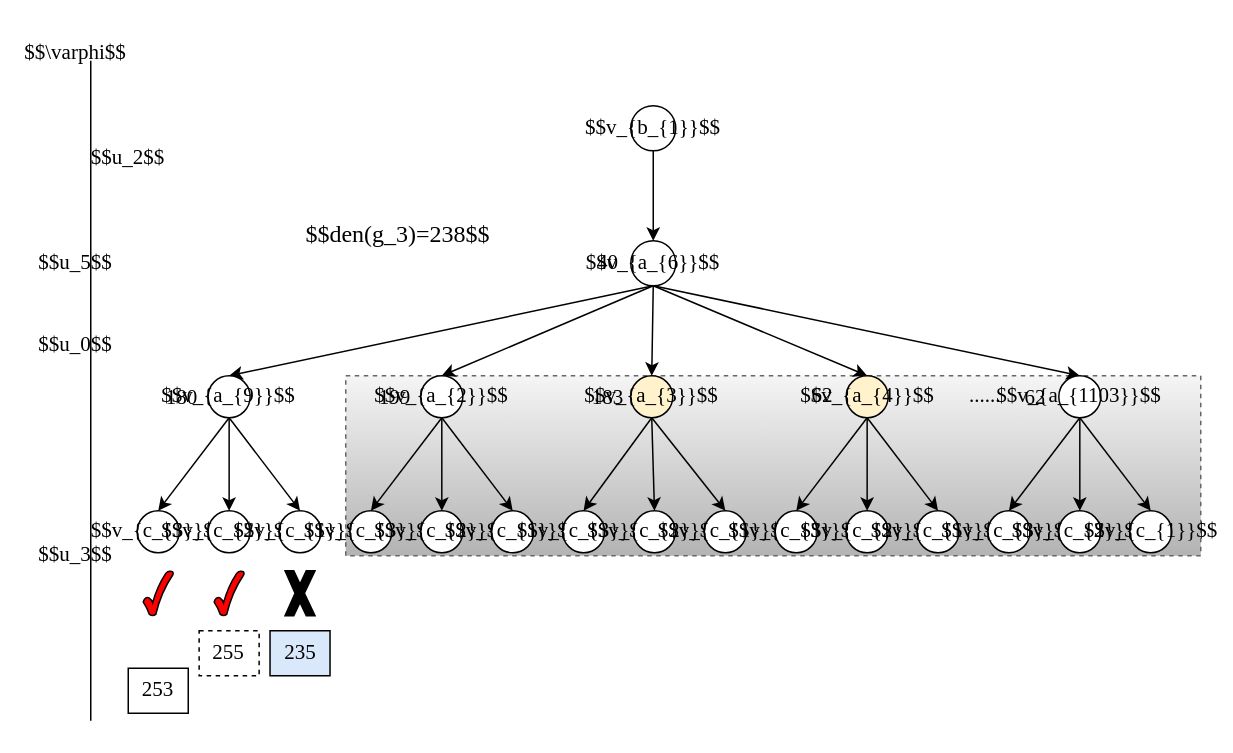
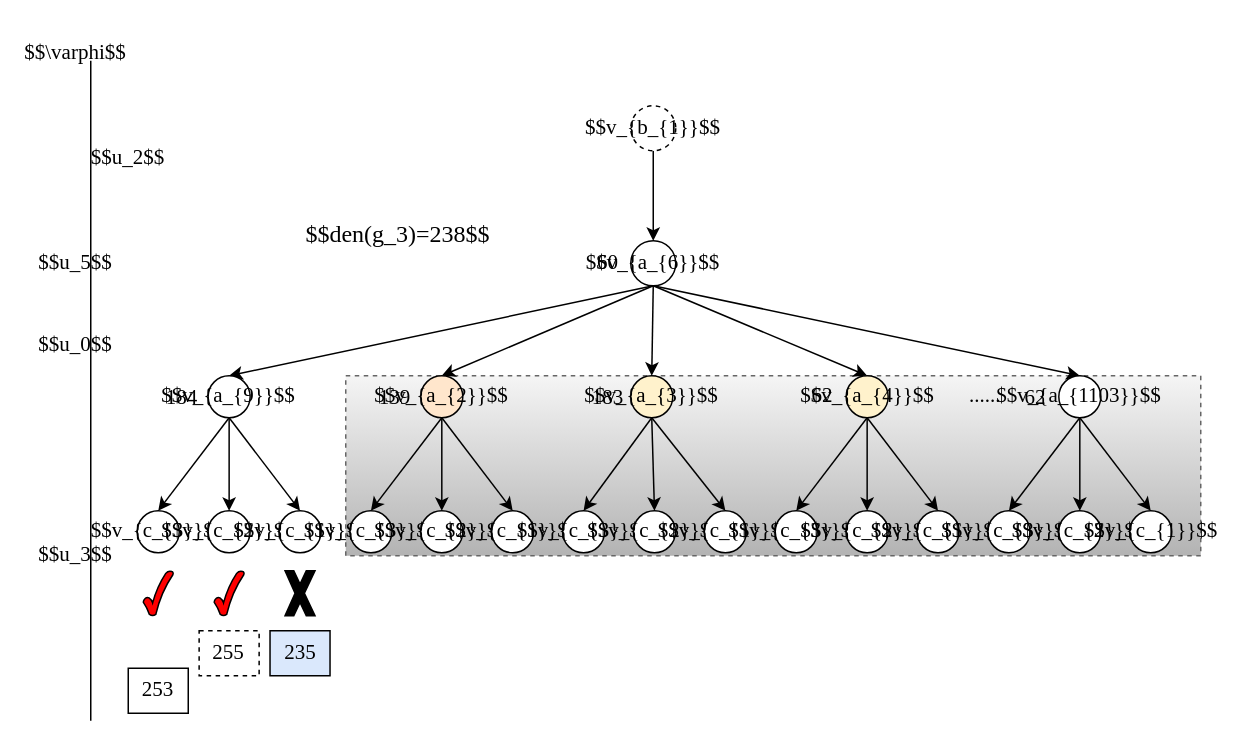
  <mxCell id="0" />
  <mxCell id="1" parent="0" />
  <mxCell id="2" value="" style="rounded=0;whiteSpace=wrap;html=1;dashed=1;fillColor=#f5f5f5;strokeColor=#666666;gradientColor=#b3b3b3;" parent="1" vertex="1"><mxGeometry x="230" y="250" width="570" height="120" as="geometry" /></mxCell>
  <mxCell id="3" value="" style="endArrow=none;html=1;rounded=0;fontSize=14;fontFamily=Times New Roman;" parent="1" edge="1"><mxGeometry width="50" height="50" relative="1" as="geometry"><mxPoint x="60" y="480" as="sourcePoint" /><mxPoint x="60" y="40" as="targetPoint" /></mxGeometry></mxCell>
  <mxCell id="4" value="$$\varphi$$" style="text;html=1;strokeColor=none;fillColor=none;align=center;verticalAlign=middle;whiteSpace=wrap;rounded=0;fontFamily=Times New Roman;fontSize=14;" parent="1" vertex="1"><mxGeometry x="20" y="20" width="60" height="30" as="geometry" /></mxCell>
  <mxCell id="5" value="$$u_2$$" style="text;html=1;strokeColor=none;fillColor=none;align=center;verticalAlign=middle;whiteSpace=wrap;rounded=0;fontFamily=Times New Roman;fontSize=14;" parent="1" vertex="1"><mxGeometry x="55" y="90" width="60" height="30" as="geometry" /></mxCell>
  <mxCell id="6" value="$$u_5$$" style="text;html=1;strokeColor=none;fillColor=none;align=center;verticalAlign=middle;whiteSpace=wrap;rounded=0;fontFamily=Times New Roman;fontSize=14;" parent="1" vertex="1"><mxGeometry x="20" y="160" width="60" height="30" as="geometry" /></mxCell>
  <mxCell id="7" value="$$u_0$$" style="text;html=1;strokeColor=none;fillColor=none;align=center;verticalAlign=middle;whiteSpace=wrap;rounded=0;fontFamily=Times New Roman;fontSize=14;" parent="1" vertex="1"><mxGeometry x="20" y="215" width="60" height="30" as="geometry" /></mxCell>
  <mxCell id="8" style="edgeStyle=none;shape=connector;rounded=0;orthogonalLoop=1;jettySize=auto;html=1;exitX=0.5;exitY=0;exitDx=0;exitDy=0;labelBackgroundColor=default;strokeColor=default;align=center;verticalAlign=middle;fontFamily=Times New Roman;fontSize=14;fontColor=default;endArrow=classic;" parent="1" edge="1"><mxGeometry relative="1" as="geometry"><mxPoint x="351.5" y="80" as="sourcePoint" /><mxPoint x="351.5" y="80" as="targetPoint" /></mxGeometry></mxCell>
  <mxCell id="9" style="edgeStyle=none;shape=connector;rounded=0;orthogonalLoop=1;jettySize=auto;html=1;exitX=0.5;exitY=1;exitDx=0;exitDy=0;entryX=0.5;entryY=0;entryDx=0;entryDy=0;labelBackgroundColor=default;strokeColor=default;align=center;verticalAlign=middle;fontFamily=Times New Roman;fontSize=14;fontColor=default;endArrow=classic;" parent="1" source="10" edge="1"><mxGeometry relative="1" as="geometry"><mxPoint x="435" y="160" as="targetPoint" /></mxGeometry></mxCell>
- <mxCell id="10" value="$$v_{b_{1}}$$" style="ellipse;whiteSpace=wrap;html=1;aspect=fixed;fontFamily=Times New Roman;fontSize=14;fontColor=default;" parent="1" vertex="1"><mxGeometry x="420" y="70" width="30" height="30" as="geometry" /></mxCell>
+ <mxCell id="10" value="$$v_{b_{1}}$$" style="ellipse;whiteSpace=wrap;html=1;aspect=fixed;fontFamily=Times New Roman;fontSize=14;fontColor=default;dashed=1;" parent="1" vertex="1"><mxGeometry x="420" y="70" width="30" height="30" as="geometry" /></mxCell>
  <mxCell id="11" style="edgeStyle=none;shape=connector;rounded=0;orthogonalLoop=1;jettySize=auto;html=1;exitX=0.5;exitY=1;exitDx=0;exitDy=0;entryX=0.5;entryY=0;entryDx=0;entryDy=0;labelBackgroundColor=default;strokeColor=default;align=center;verticalAlign=middle;fontFamily=Helvetica;fontSize=11;fontColor=default;endArrow=classic;" parent="1" source="16" target="22" edge="1"><mxGeometry relative="1" as="geometry" /></mxCell>
  <mxCell id="12" style="edgeStyle=none;shape=connector;rounded=0;orthogonalLoop=1;jettySize=auto;html=1;exitX=0.5;exitY=1;exitDx=0;exitDy=0;entryX=0.5;entryY=0;entryDx=0;entryDy=0;labelBackgroundColor=default;strokeColor=default;align=center;verticalAlign=middle;fontFamily=Helvetica;fontSize=11;fontColor=default;endArrow=classic;" parent="1" source="16" target="23" edge="1"><mxGeometry relative="1" as="geometry" /></mxCell>
  <mxCell id="13" style="edgeStyle=none;shape=connector;rounded=0;orthogonalLoop=1;jettySize=auto;html=1;exitX=0.5;exitY=1;exitDx=0;exitDy=0;entryX=0.5;entryY=0;entryDx=0;entryDy=0;labelBackgroundColor=default;strokeColor=default;align=center;verticalAlign=middle;fontFamily=Helvetica;fontSize=11;fontColor=default;endArrow=classic;" parent="1" source="16" target="48" edge="1"><mxGeometry relative="1" as="geometry" /></mxCell>
  <mxCell id="14" style="edgeStyle=none;shape=connector;rounded=0;orthogonalLoop=1;jettySize=auto;html=1;exitX=0.5;exitY=1;exitDx=0;exitDy=0;entryX=0.5;entryY=0;entryDx=0;entryDy=0;labelBackgroundColor=default;strokeColor=default;align=center;verticalAlign=middle;fontFamily=Helvetica;fontSize=11;fontColor=default;endArrow=classic;" parent="1" source="16" target="52" edge="1"><mxGeometry relative="1" as="geometry" /></mxCell>
  <mxCell id="15" style="edgeStyle=none;shape=connector;rounded=0;orthogonalLoop=1;jettySize=auto;html=1;exitX=0.5;exitY=1;exitDx=0;exitDy=0;entryX=0.5;entryY=0;entryDx=0;entryDy=0;labelBackgroundColor=default;strokeColor=default;align=center;verticalAlign=middle;fontFamily=Helvetica;fontSize=11;fontColor=default;endArrow=classic;" parent="1" source="16" target="56" edge="1"><mxGeometry relative="1" as="geometry" /></mxCell>
  <mxCell id="16" value="$$v_{a_{6}}$$" style="ellipse;whiteSpace=wrap;html=1;aspect=fixed;fontFamily=Times New Roman;fontSize=14;fontColor=default;" parent="1" vertex="1"><mxGeometry x="420" y="160" width="30" height="30" as="geometry" /></mxCell>
  <mxCell id="17" value="$$u_3$$" style="text;html=1;strokeColor=none;fillColor=none;align=center;verticalAlign=middle;whiteSpace=wrap;rounded=0;fontFamily=Times New Roman;fontSize=14;" parent="1" vertex="1"><mxGeometry x="20" y="355" width="60" height="30" as="geometry" /></mxCell>
  <mxCell id="18" value="" style="verticalLabelPosition=bottom;verticalAlign=top;html=1;shape=mxgraph.basic.x;fontFamily=Times New Roman;fontSize=14;fontColor=default;fillColor=#000000;" parent="1" vertex="1"><mxGeometry x="189.52" y="380" width="20" height="30" as="geometry" /></mxCell>
  <mxCell id="19" value="253" style="rounded=0;whiteSpace=wrap;html=1;fontSize=14;fontFamily=Times New Roman;" parent="1" vertex="1"><mxGeometry x="85" y="445" width="40" height="30" as="geometry" /></mxCell>
  <mxCell id="20" value="255" style="rounded=0;whiteSpace=wrap;html=1;fontSize=14;fontFamily=Times New Roman;dashed=1;" parent="1" vertex="1"><mxGeometry x="132.26" y="420" width="40" height="30" as="geometry" /></mxCell>
  <mxCell id="21" value="235" style="rounded=0;whiteSpace=wrap;html=1;fontSize=14;fontFamily=Times New Roman;fillColor=#dae8fc;" parent="1" vertex="1"><mxGeometry x="179.52" y="420" width="40" height="30" as="geometry" /></mxCell>
  <mxCell id="22" value="$$v_{a_{9}}$$" style="ellipse;whiteSpace=wrap;html=1;aspect=fixed;fontFamily=Times New Roman;fontSize=14;fontColor=default;" parent="1" vertex="1"><mxGeometry x="138.26" y="250" width="28" height="28" as="geometry" /></mxCell>
- <mxCell id="23" value="$$v_{a_{2}}$$" style="ellipse;whiteSpace=wrap;html=1;aspect=fixed;fontFamily=Times New Roman;fontSize=14;fontColor=default;" parent="1" vertex="1"><mxGeometry x="280.041" y="250" width="28" height="28" as="geometry" /></mxCell>
+ <mxCell id="23" value="$$v_{a_{2}}$$" style="ellipse;whiteSpace=wrap;html=1;aspect=fixed;fontFamily=Times New Roman;fontSize=14;fontColor=default;fillColor=#ffe6cc;" parent="1" vertex="1"><mxGeometry x="280.041" y="250" width="28" height="28" as="geometry" /></mxCell>
  <mxCell id="24" value="$$v_{c_{3}}$$" style="ellipse;whiteSpace=wrap;html=1;aspect=fixed;fontFamily=Times New Roman;fontSize=14;fontColor=default;" parent="1" vertex="1"><mxGeometry x="91" y="340" width="28" height="28" as="geometry" /></mxCell>
  <mxCell id="25" style="edgeStyle=none;shape=connector;rounded=0;orthogonalLoop=1;jettySize=auto;html=1;exitX=0.5;exitY=1;exitDx=0;exitDy=0;entryX=0.5;entryY=0;entryDx=0;entryDy=0;labelBackgroundColor=default;strokeColor=default;align=center;verticalAlign=middle;fontFamily=Times New Roman;fontSize=14;fontColor=default;endArrow=classic;" parent="1" source="22" target="24" edge="1"><mxGeometry relative="1" as="geometry" /></mxCell>
  <mxCell id="26" value="$$v_{c_{2}}$$" style="ellipse;whiteSpace=wrap;html=1;aspect=fixed;fontFamily=Times New Roman;fontSize=14;fontColor=default;" parent="1" vertex="1"><mxGeometry x="138.26" y="340" width="28" height="28" as="geometry" /></mxCell>
  <mxCell id="27" style="edgeStyle=none;shape=connector;rounded=0;orthogonalLoop=1;jettySize=auto;html=1;exitX=0.5;exitY=1;exitDx=0;exitDy=0;entryX=0.5;entryY=0;entryDx=0;entryDy=0;labelBackgroundColor=default;strokeColor=default;align=center;verticalAlign=middle;fontFamily=Times New Roman;fontSize=14;fontColor=default;endArrow=classic;" parent="1" source="22" target="26" edge="1"><mxGeometry relative="1" as="geometry" /></mxCell>
  <mxCell id="28" value="$$v_{c_{1}}$$" style="ellipse;whiteSpace=wrap;html=1;aspect=fixed;fontFamily=Times New Roman;fontSize=14;fontColor=default;" parent="1" vertex="1"><mxGeometry x="185.521" y="340" width="28" height="28" as="geometry" /></mxCell>
  <mxCell id="29" style="edgeStyle=none;shape=connector;rounded=0;orthogonalLoop=1;jettySize=auto;html=1;exitX=0.5;exitY=1;exitDx=0;exitDy=0;entryX=0.5;entryY=0;entryDx=0;entryDy=0;labelBackgroundColor=default;strokeColor=default;align=center;verticalAlign=middle;fontFamily=Times New Roman;fontSize=14;fontColor=default;endArrow=classic;" parent="1" source="22" target="28" edge="1"><mxGeometry relative="1" as="geometry" /></mxCell>
  <mxCell id="30" value="$$v_{c_{3}}$$" style="ellipse;whiteSpace=wrap;html=1;aspect=fixed;fontFamily=Times New Roman;fontSize=14;fontColor=default;" parent="1" vertex="1"><mxGeometry x="232.781" y="340" width="28" height="28" as="geometry" /></mxCell>
  <mxCell id="31" style="edgeStyle=none;shape=connector;rounded=0;orthogonalLoop=1;jettySize=auto;html=1;exitX=0.5;exitY=1;exitDx=0;exitDy=0;entryX=0.5;entryY=0;entryDx=0;entryDy=0;labelBackgroundColor=default;strokeColor=default;align=center;verticalAlign=middle;fontFamily=Times New Roman;fontSize=14;fontColor=default;endArrow=classic;" parent="1" source="23" target="30" edge="1"><mxGeometry relative="1" as="geometry" /></mxCell>
  <mxCell id="32" value="$$v_{c_{2}}$$" style="ellipse;whiteSpace=wrap;html=1;aspect=fixed;fontFamily=Times New Roman;fontSize=14;fontColor=default;" parent="1" vertex="1"><mxGeometry x="280.041" y="340" width="28" height="28" as="geometry" /></mxCell>
  <mxCell id="33" style="edgeStyle=none;shape=connector;rounded=0;orthogonalLoop=1;jettySize=auto;html=1;exitX=0.5;exitY=1;exitDx=0;exitDy=0;entryX=0.5;entryY=0;entryDx=0;entryDy=0;labelBackgroundColor=default;strokeColor=default;align=center;verticalAlign=middle;fontFamily=Times New Roman;fontSize=14;fontColor=default;endArrow=classic;" parent="1" source="23" target="32" edge="1"><mxGeometry relative="1" as="geometry" /></mxCell>
  <mxCell id="34" value="$$v_{c_{1}}$$" style="ellipse;whiteSpace=wrap;html=1;aspect=fixed;fontFamily=Times New Roman;fontSize=14;fontColor=default;" parent="1" vertex="1"><mxGeometry x="327.301" y="340" width="28" height="28" as="geometry" /></mxCell>
  <mxCell id="35" style="edgeStyle=none;shape=connector;rounded=0;orthogonalLoop=1;jettySize=auto;html=1;exitX=0.5;exitY=1;exitDx=0;exitDy=0;entryX=0.5;entryY=0;entryDx=0;entryDy=0;labelBackgroundColor=default;strokeColor=default;align=center;verticalAlign=middle;fontFamily=Times New Roman;fontSize=14;fontColor=default;endArrow=classic;" parent="1" source="23" target="34" edge="1"><mxGeometry relative="1" as="geometry" /></mxCell>
  <mxCell id="36" value="$$v_{c_{3}}$$" style="ellipse;whiteSpace=wrap;html=1;aspect=fixed;fontFamily=Times New Roman;fontSize=14;fontColor=default;" parent="1" vertex="1"><mxGeometry x="374.562" y="340" width="28" height="28" as="geometry" /></mxCell>
  <mxCell id="37" value="$$v_{c_{2}}$$" style="ellipse;whiteSpace=wrap;html=1;aspect=fixed;fontFamily=Times New Roman;fontSize=14;fontColor=default;" parent="1" vertex="1"><mxGeometry x="421.822" y="340" width="28" height="28" as="geometry" /></mxCell>
  <mxCell id="38" value="$$v_{c_{1}}$$" style="ellipse;whiteSpace=wrap;html=1;aspect=fixed;fontFamily=Times New Roman;fontSize=14;fontColor=default;" parent="1" vertex="1"><mxGeometry x="469.082" y="340" width="28" height="28" as="geometry" /></mxCell>
  <mxCell id="39" value="$$v_{c_{3}}$$" style="ellipse;whiteSpace=wrap;html=1;aspect=fixed;fontFamily=Times New Roman;fontSize=14;fontColor=default;" parent="1" vertex="1"><mxGeometry x="516.342" y="340" width="28" height="28" as="geometry" /></mxCell>
  <mxCell id="40" value="$$v_{c_{2}}$$" style="ellipse;whiteSpace=wrap;html=1;aspect=fixed;fontFamily=Times New Roman;fontSize=14;fontColor=default;" parent="1" vertex="1"><mxGeometry x="563.603" y="340" width="28" height="28" as="geometry" /></mxCell>
  <mxCell id="41" value="$$v_{c_{1}}$$" style="ellipse;whiteSpace=wrap;html=1;aspect=fixed;fontFamily=Times New Roman;fontSize=14;fontColor=default;" parent="1" vertex="1"><mxGeometry x="610.863" y="340" width="28" height="28" as="geometry" /></mxCell>
  <mxCell id="42" value="$$v_{c_{3}}$$" style="ellipse;whiteSpace=wrap;html=1;aspect=fixed;fontFamily=Times New Roman;fontSize=14;fontColor=default;" parent="1" vertex="1"><mxGeometry x="658.123" y="340" width="28" height="28" as="geometry" /></mxCell>
  <mxCell id="43" value="$$v_{c_{2}}$$" style="ellipse;whiteSpace=wrap;html=1;aspect=fixed;fontFamily=Times New Roman;fontSize=14;fontColor=default;" parent="1" vertex="1"><mxGeometry x="705.384" y="340" width="28" height="28" as="geometry" /></mxCell>
  <mxCell id="44" value="$$v_{c_{1}}$$" style="ellipse;whiteSpace=wrap;html=1;aspect=fixed;fontFamily=Times New Roman;fontSize=14;fontColor=default;" parent="1" vertex="1"><mxGeometry x="752.644" y="340" width="28" height="28" as="geometry" /></mxCell>
  <mxCell id="45" style="edgeStyle=none;shape=connector;rounded=0;orthogonalLoop=1;jettySize=auto;html=1;exitX=0.5;exitY=1;exitDx=0;exitDy=0;entryX=0.5;entryY=0;entryDx=0;entryDy=0;labelBackgroundColor=default;strokeColor=default;align=center;verticalAlign=middle;fontFamily=Times New Roman;fontSize=14;fontColor=default;endArrow=classic;" parent="1" source="48" target="36" edge="1"><mxGeometry relative="1" as="geometry" /></mxCell>
  <mxCell id="46" style="edgeStyle=none;shape=connector;rounded=0;orthogonalLoop=1;jettySize=auto;html=1;exitX=0.5;exitY=1;exitDx=0;exitDy=0;entryX=0.5;entryY=0;entryDx=0;entryDy=0;labelBackgroundColor=default;strokeColor=default;align=center;verticalAlign=middle;fontFamily=Times New Roman;fontSize=14;fontColor=default;endArrow=classic;" parent="1" source="48" target="37" edge="1"><mxGeometry relative="1" as="geometry" /></mxCell>
  <mxCell id="47" style="edgeStyle=none;shape=connector;rounded=0;orthogonalLoop=1;jettySize=auto;html=1;exitX=0.5;exitY=1;exitDx=0;exitDy=0;entryX=0.5;entryY=0;entryDx=0;entryDy=0;labelBackgroundColor=default;strokeColor=default;align=center;verticalAlign=middle;fontFamily=Times New Roman;fontSize=14;fontColor=default;endArrow=classic;" parent="1" source="48" target="38" edge="1"><mxGeometry relative="1" as="geometry" /></mxCell>
  <mxCell id="48" value="$$v_{a_{3}}$$" style="ellipse;whiteSpace=wrap;html=1;aspect=fixed;fontFamily=Times New Roman;fontSize=14;fontColor=default;fillColor=#fff2cc;" parent="1" vertex="1"><mxGeometry x="420" y="250" width="28" height="28" as="geometry" /></mxCell>
  <mxCell id="49" style="edgeStyle=none;shape=connector;rounded=0;orthogonalLoop=1;jettySize=auto;html=1;exitX=0.5;exitY=1;exitDx=0;exitDy=0;entryX=0.5;entryY=0;entryDx=0;entryDy=0;labelBackgroundColor=default;strokeColor=default;align=center;verticalAlign=middle;fontFamily=Times New Roman;fontSize=14;fontColor=default;endArrow=classic;" parent="1" source="52" target="39" edge="1"><mxGeometry relative="1" as="geometry" /></mxCell>
  <mxCell id="50" style="edgeStyle=none;shape=connector;rounded=0;orthogonalLoop=1;jettySize=auto;html=1;exitX=0.5;exitY=1;exitDx=0;exitDy=0;entryX=0.5;entryY=0;entryDx=0;entryDy=0;labelBackgroundColor=default;strokeColor=default;align=center;verticalAlign=middle;fontFamily=Times New Roman;fontSize=14;fontColor=default;endArrow=classic;" parent="1" source="52" target="40" edge="1"><mxGeometry relative="1" as="geometry" /></mxCell>
  <mxCell id="51" style="edgeStyle=none;shape=connector;rounded=0;orthogonalLoop=1;jettySize=auto;html=1;exitX=0.5;exitY=1;exitDx=0;exitDy=0;entryX=0.5;entryY=0;entryDx=0;entryDy=0;labelBackgroundColor=default;strokeColor=default;align=center;verticalAlign=middle;fontFamily=Times New Roman;fontSize=14;fontColor=default;endArrow=classic;" parent="1" source="52" target="41" edge="1"><mxGeometry relative="1" as="geometry" /></mxCell>
  <mxCell id="52" value="$$v_{a_{4}}$$" style="ellipse;whiteSpace=wrap;html=1;aspect=fixed;fontFamily=Times New Roman;fontSize=14;fontColor=default;fillColor=#fff2cc;" parent="1" vertex="1"><mxGeometry x="563.603" y="250" width="28" height="28" as="geometry" /></mxCell>
  <mxCell id="53" style="edgeStyle=none;shape=connector;rounded=0;orthogonalLoop=1;jettySize=auto;html=1;exitX=0.5;exitY=1;exitDx=0;exitDy=0;entryX=0.5;entryY=0;entryDx=0;entryDy=0;labelBackgroundColor=default;strokeColor=default;align=center;verticalAlign=middle;fontFamily=Times New Roman;fontSize=14;fontColor=default;endArrow=classic;" parent="1" source="56" target="42" edge="1"><mxGeometry relative="1" as="geometry" /></mxCell>
  <mxCell id="54" style="edgeStyle=none;shape=connector;rounded=0;orthogonalLoop=1;jettySize=auto;html=1;exitX=0.5;exitY=1;exitDx=0;exitDy=0;entryX=0.5;entryY=0;entryDx=0;entryDy=0;labelBackgroundColor=default;strokeColor=default;align=center;verticalAlign=middle;fontFamily=Times New Roman;fontSize=14;fontColor=default;endArrow=classic;" parent="1" source="56" target="43" edge="1"><mxGeometry relative="1" as="geometry" /></mxCell>
  <mxCell id="55" style="edgeStyle=none;shape=connector;rounded=0;orthogonalLoop=1;jettySize=auto;html=1;exitX=0.5;exitY=1;exitDx=0;exitDy=0;entryX=0.5;entryY=0;entryDx=0;entryDy=0;labelBackgroundColor=default;strokeColor=default;align=center;verticalAlign=middle;fontFamily=Times New Roman;fontSize=14;fontColor=default;endArrow=classic;" parent="1" source="56" target="44" edge="1"><mxGeometry relative="1" as="geometry" /></mxCell>
  <mxCell id="56" value="$$v_{a_{1103}}$$" style="ellipse;whiteSpace=wrap;html=1;aspect=fixed;fontFamily=Times New Roman;fontSize=14;fontColor=default;" parent="1" vertex="1"><mxGeometry x="705.384" y="250" width="28" height="28" as="geometry" /></mxCell>
  <mxCell id="57" value="......" style="text;html=1;strokeColor=none;fillColor=none;align=center;verticalAlign=middle;whiteSpace=wrap;rounded=0;fontSize=14;fontFamily=Times New Roman;fontColor=default;" parent="1" vertex="1"><mxGeometry x="628.285" y="250" width="56.712" height="28" as="geometry" /></mxCell>
  <mxCell id="58" value="" style="verticalLabelPosition=bottom;verticalAlign=top;html=1;shape=mxgraph.basic.tick;fontFamily=Times New Roman;fontSize=14;fontColor=#000000;fillColor=#ff0000;" parent="1" vertex="1"><mxGeometry x="95" y="380" width="20" height="30" as="geometry" /></mxCell>
  <mxCell id="59" value="$$den(g_3)=238$$" style="text;html=1;strokeColor=none;fillColor=none;align=center;verticalAlign=middle;whiteSpace=wrap;rounded=0;fontSize=16;fontFamily=Times New Roman;fontColor=default;" parent="1" vertex="1"><mxGeometry x="219.52" y="135" width="90" height="40" as="geometry" /></mxCell>
- <mxCell id="60" value="40" style="text;html=1;strokeColor=none;fillColor=none;align=center;verticalAlign=middle;whiteSpace=wrap;rounded=0;fontFamily=Times New Roman;fontSize=14;" parent="1" vertex="1"><mxGeometry x="375" y="160" width="60" height="30" as="geometry" /></mxCell>
- <mxCell id="61" value="180" style="text;html=1;strokeColor=none;fillColor=none;align=center;verticalAlign=middle;whiteSpace=wrap;rounded=0;fontFamily=Times New Roman;fontSize=14;" parent="1" vertex="1"><mxGeometry x="91" y="250" width="60" height="30" as="geometry" /></mxCell>
- <mxCell id="62" value="199" style="text;html=1;strokeColor=none;fillColor=none;align=center;verticalAlign=middle;whiteSpace=wrap;rounded=0;fontFamily=Times New Roman;fontSize=14;" parent="1" vertex="1"><mxGeometry x="232.78" y="250" width="60" height="30" as="geometry" /></mxCell>
+ <mxCell id="60" value="60" style="text;html=1;strokeColor=none;fillColor=none;align=center;verticalAlign=middle;whiteSpace=wrap;rounded=0;fontFamily=Times New Roman;fontSize=14;" parent="1" vertex="1"><mxGeometry x="375" y="160" width="60" height="30" as="geometry" /></mxCell>
+ <mxCell id="61" value="184" style="text;html=1;strokeColor=none;fillColor=none;align=center;verticalAlign=middle;whiteSpace=wrap;rounded=0;fontFamily=Times New Roman;fontSize=14;" parent="1" vertex="1"><mxGeometry x="91" y="250" width="60" height="30" as="geometry" /></mxCell>
+ <mxCell id="62" value="139" style="text;html=1;strokeColor=none;fillColor=none;align=center;verticalAlign=middle;whiteSpace=wrap;rounded=0;fontFamily=Times New Roman;fontSize=14;" parent="1" vertex="1"><mxGeometry x="232.78" y="250" width="60" height="30" as="geometry" /></mxCell>
  <mxCell id="63" value="183" style="text;html=1;strokeColor=none;fillColor=none;align=center;verticalAlign=middle;whiteSpace=wrap;rounded=0;fontFamily=Times New Roman;fontSize=14;" parent="1" vertex="1"><mxGeometry x="374.56" y="250" width="60" height="30" as="geometry" /></mxCell>
  <mxCell id="64" value="62" style="text;html=1;strokeColor=none;fillColor=none;align=center;verticalAlign=middle;whiteSpace=wrap;rounded=0;fontFamily=Times New Roman;fontSize=14;" parent="1" vertex="1"><mxGeometry x="518.34" y="249" width="60" height="30" as="geometry" /></mxCell>
  <mxCell id="65" value="62" style="text;html=1;strokeColor=none;fillColor=none;align=center;verticalAlign=middle;whiteSpace=wrap;rounded=0;fontFamily=Times New Roman;fontSize=14;" parent="1" vertex="1"><mxGeometry x="660.12" y="250" width="60" height="30" as="geometry" /></mxCell>
  <mxCell id="66" value="" style="verticalLabelPosition=bottom;verticalAlign=top;html=1;shape=mxgraph.basic.tick;fontFamily=Times New Roman;fontSize=14;fontColor=#000000;fillColor=#ff0000;" parent="1" vertex="1"><mxGeometry x="142.26" y="380" width="20" height="30" as="geometry" /></mxCell>
